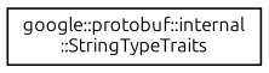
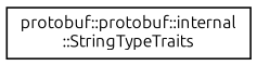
  digraph {
    rankdir=LR
    fontname=Ubuntu
-   n1 [color=black fillcolor=white fontname=Ubuntu fontsize=10 height=0.2 label="google::protobuf::internal\l::StringTypeTraits" shape=record style=filled width=0.4]
+   n1 [color=black fillcolor=white fontname=Ubuntu fontsize=10 height=0.2 label="protobuf::protobuf::internal\l::StringTypeTraits" shape=record style=filled width=0.4]
  }
